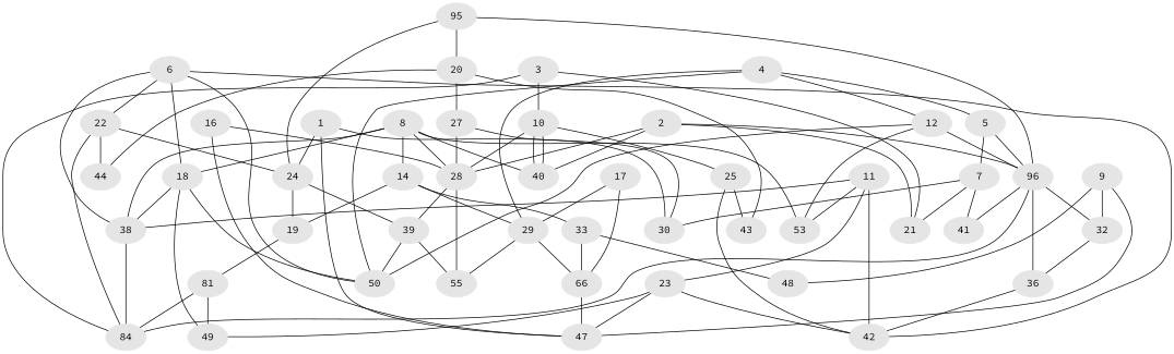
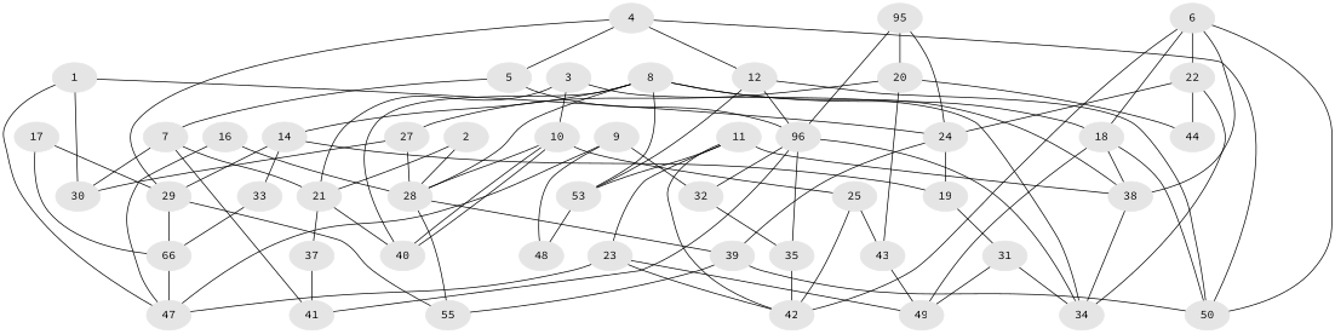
  graph {
    fontname="Source Code Pro"
    node [color=gray90 fontname="Source Code Pro" style=filled]
    edge [fontname="Source Code Pro"]
    1
    24
    30
    47
    19
-   31 [label=81]
+   31
    39
    2
    21
    n10 [label=96]
    28
    5
    7
    40
-   34 [label=84]
+   37
+   34
    41
    32
-   36
+   36 [label=35]
    n20 [label=55]
    3
    10
    25
    4
    12
    29
    50
    n28 [label=53]
    n29 [label=66]
    6
    22
    38
    42
    18
    44
    8
    14
    33
    49
    9
    48
    11
    23
    43
    27
    n46 [label=95]
    20
    16
    17
    1 -- 24
    1 -- 30
    1 -- 47
    24 -- 19
    24 -- 39
    19 -- 31
    31 -- 34
    31 -- 49
    39 -- n20
    39 -- 50
    2 -- 21
-   2 -- n10
    2 -- 28
-   2 -- 40
+   21 -- 40
+   21 -- 37
    n10 -- 34
    n10 -- 41
    n10 -- 32
    n10 -- 36
    28 -- 39
    28 -- n20
    5 -- n10
    5 -- 7
    7 -- 30
    7 -- 21
    7 -- 41
+   37 -- 41
    32 -- 36
    36 -- 42
    3 -- 21
    3 -- 34
    3 -- 10
    10 -- 28
    10 -- 40
    10 -- 40
    10 -- 25
    25 -- 42
    25 -- 43
    4 -- 5
    4 -- 12
    4 -- 29
    4 -- 50
    12 -- n10
    12 -- 50
    12 -- n28
    29 -- n20
    29 -- n29
    n29 -- 47
    6 -- 50
    6 -- 22
    6 -- 38
    6 -- 42
    6 -- 18
    22 -- 24
    22 -- 34
    22 -- 44
    38 -- 34
    18 -- 50
    18 -- 38
    18 -- 49
    8 -- 28
    8 -- 40
    8 -- n28
    8 -- 38
    8 -- 18
    8 -- 14
    14 -- 19
    14 -- 29
    14 -- 33
    33 -- n29
-   33 -- 48
+   n28 -- 48
    9 -- 47
    9 -- 32
    9 -- 48
    11 -- n28
    11 -- 38
    11 -- 42
    11 -- 23
    23 -- 47
    23 -- 42
    23 -- 49
+   43 -- 49
    27 -- 30
    27 -- 28
    n46 -- 24
    n46 -- n10
    n46 -- 20
    20 -- 44
    20 -- 43
    20 -- 27
    16 -- 47
    16 -- 28
    17 -- 29
    17 -- n29
  }
